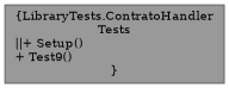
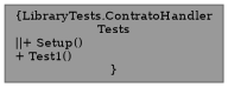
  digraph {
    fontname="DejaVu Serif"
-   n1 [color=gray40 fillcolor=grey60 fontcolor=black fontname="DejaVu Serif" fontsize=10 height=0.2 label="{LibraryTests.ContratoHandler\lTests\n||+ Setup()\l+ Test9()\l}" shape=box style=filled width=0.4]
+   n1 [color=gray40 fillcolor=grey60 fontcolor=black fontname="DejaVu Serif" fontsize=10 height=0.2 label="{LibraryTests.ContratoHandler\lTests\n||+ Setup()\l+ Test1()\l}" shape=box style=filled width=0.4]
  }
